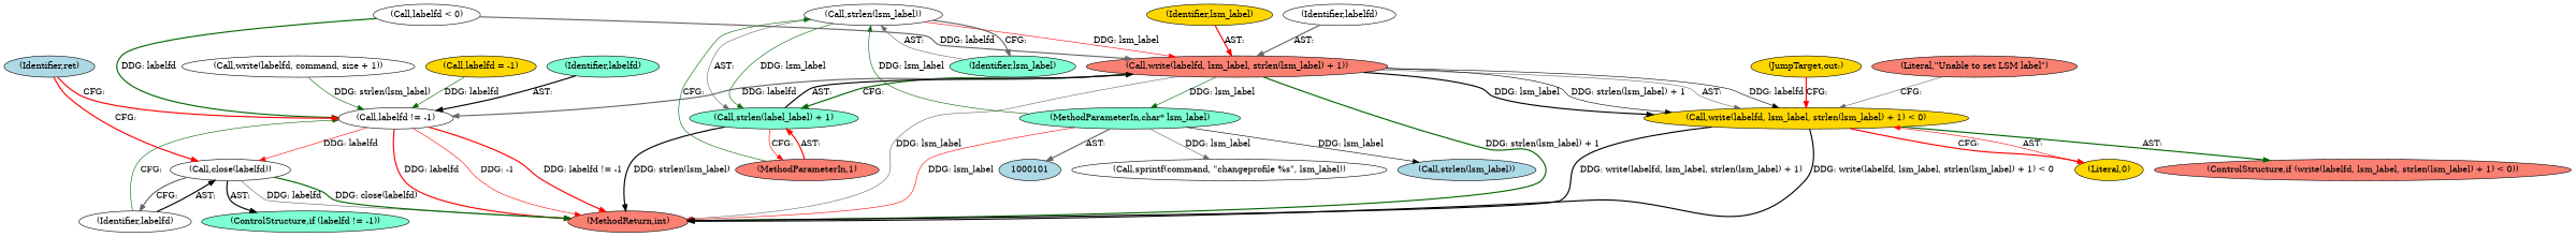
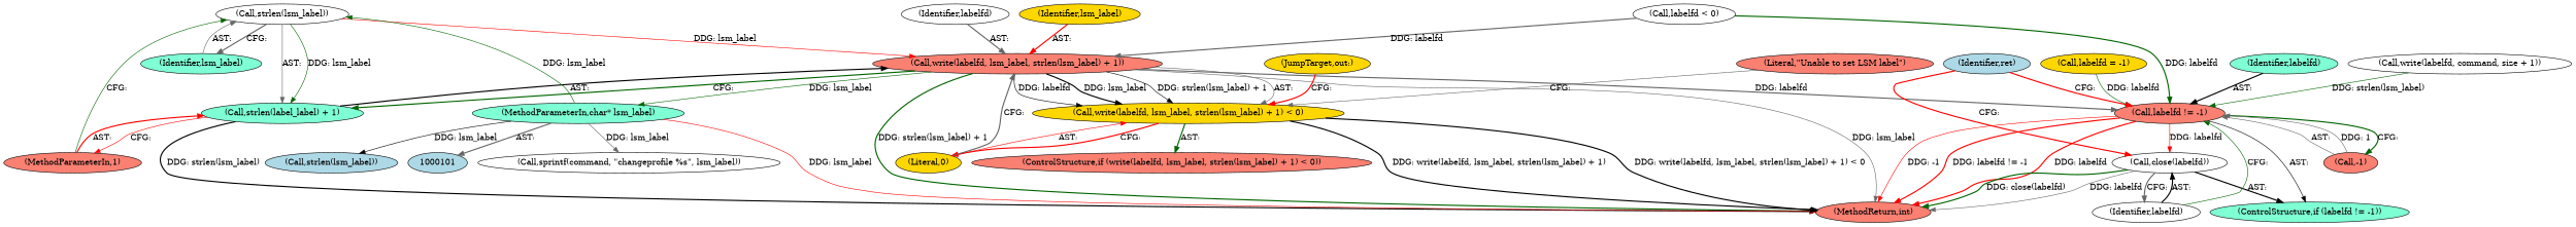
  digraph {
    node [fillcolor=white style=filled]
    edge [color=gray40 style=bold]
    n1 [label="(Call,strlen(lsm_label))"]
    n2 [fillcolor=salmon label="(Call,write(labelfd, lsm_label, strlen(lsm_label) + 1))"]
    n3 [fillcolor=aquamarine label="(Call,strlen(label_label) + 1)"]
    n4 [fillcolor=aquamarine label="(Identifier,lsm_label)"]
    n5 [fillcolor=aquamarine label="(MethodParameterIn,char* lsm_label)"]
    n6 [fillcolor=salmon label="(MethodReturn,int)"]
    n7 [fillcolor=gold label="(Call,write(labelfd, lsm_label, strlen(lsm_label) + 1) < 0)"]
-   n8 [label="(Call,labelfd != -1)"]
+   n8 [fillcolor=salmon label="(Call,labelfd != -1)"]
    n9 [fillcolor=salmon label="(MethodParameterIn,1)"]
    n10 [label="(Call,sprintf(command, \"changeprofile %s\", lsm_label))"]
    n11 [fillcolor=lightblue label="(Call,strlen(lsm_label))"]
    1000101 [fillcolor=lightblue]
    n13 [fillcolor=gold label="(Literal,0)"]
    n14 [fillcolor=salmon label="(ControlStructure,if (write(labelfd, lsm_label, strlen(lsm_label) + 1) < 0))"]
    n15 [label="(Call,close(labelfd))"]
    n16 [fillcolor=aquamarine label="(ControlStructure,if (labelfd != -1))"]
+   n17 [fillcolor=salmon label="(Call,-1)"]
    n18 [label="(Identifier,labelfd)"]
    n19 [fillcolor=aquamarine label="(Identifier,labelfd)"]
    n20 [fillcolor=gold label="(JumpTarget,out:)"]
    n21 [label="(Call,write(labelfd, command, size + 1))"]
    n22 [fillcolor=salmon label="(Literal,\"Unable to set LSM label\")"]
    n23 [label="(Identifier,labelfd)"]
    n24 [fillcolor=gold label="(Call,labelfd = -1)"]
    n25 [label="(Call,labelfd < 0)"]
    n26 [fillcolor=lightblue label="(Identifier,ret)"]
    n27 [fillcolor=gold label="(Identifier,lsm_label)"]
    n1 -> n2 [color=red label="DDG: lsm_label" style=solid]
    n1 -> n3 [label="AST: " style=solid]
    n1 -> n3 [color=darkgreen label="DDG: lsm_label" style=solid]
    n1 -> n4 [label="CFG: "]
    n2 -> n3 [color=darkgreen label="CFG: "]
    n2 -> n5 [color=darkgreen label="DDG: lsm_label" style=solid]
    n2 -> n6 [label="DDG: lsm_label" style=solid]
    n2 -> n6 [color=darkgreen label="DDG: strlen(lsm_label) + 1"]
    n2 -> n7 [label="AST: " style=solid]
    n2 -> n7 [color=black label="DDG: labelfd" style=solid]
    n2 -> n7 [color=black label="DDG: lsm_label"]
    n2 -> n7 [color=black label="DDG: strlen(lsm_label) + 1" style=solid]
    n2 -> n8 [label="DDG: labelfd"]
    n3 -> n2 [color=black label="AST: "]
    n3 -> n6 [color=black label="DDG: strlen(lsm_label)"]
    n3 -> n9 [color=red label="CFG: " style=solid]
    n4 -> n1 [label="AST: " style=solid]
    n5 -> n1 [color=darkgreen label="DDG: lsm_label" style=solid]
    n5 -> n6 [color=red label="DDG: lsm_label" style=solid]
    n5 -> n10 [label="DDG: lsm_label" style=solid]
    n5 -> n11 [color=black label="DDG: lsm_label" style=solid]
    n5 -> 1000101 [label="AST: "]
    n7 -> n6 [color=black label="DDG: write(labelfd, lsm_label, strlen(lsm_label) + 1) < 0"]
    n7 -> n6 [color=black label="DDG: write(labelfd, lsm_label, strlen(lsm_label) + 1)"]
    n7 -> n13 [color=red label="CFG: "]
    n7 -> n14 [color=darkgreen label="AST: "]
    n8 -> n6 [color=red label="DDG: labelfd"]
    n8 -> n6 [color=red label="DDG: -1" style=solid]
    n8 -> n6 [color=red label="DDG: labelfd != -1"]
    n8 -> n15 [color=red label="DDG: labelfd" style=solid]
+   n8 -> n16 [color=black label="AST: " style=solid]
+   n8 -> n17 [color=darkgreen label="CFG: "]
    n9 -> n1 [color=darkgreen label="CFG: " style=solid]
    n9 -> n3 [color=red label="AST: "]
+   n13 -> n2 [label="CFG: "]
    n13 -> n7 [color=red label="AST: " style=solid]
    n15 -> n6 [label="DDG: labelfd" style=solid]
    n15 -> n6 [color=darkgreen label="DDG: close(labelfd)"]
    n15 -> n16 [color=black label="AST: "]
    n15 -> n18 [label="CFG: "]
+   n17 -> n8 [label="AST: " style=solid]
+   n17 -> n8 [label="DDG: 1" style=solid]
    n18 -> n8 [color=darkgreen label="CFG: " style=solid]
    n18 -> n15 [color=black label="AST: "]
    n19 -> n8 [color=black label="AST: "]
    n20 -> n7 [color=red label="CFG: "]
    n21 -> n8 [color=darkgreen label="DDG: strlen(lsm_label)" style=solid]
    n22 -> n7 [label="CFG: " style=solid]
    n23 -> n2 [label="AST: "]
    n24 -> n8 [color=darkgreen label="DDG: labelfd" style=solid]
    n25 -> n2 [label="DDG: labelfd"]
    n25 -> n8 [color=darkgreen label="DDG: labelfd"]
    n26 -> n8 [color=red label="CFG: "]
    n26 -> n15 [color=red label="CFG: "]
    n27 -> n2 [color=red label="AST: "]
  }
